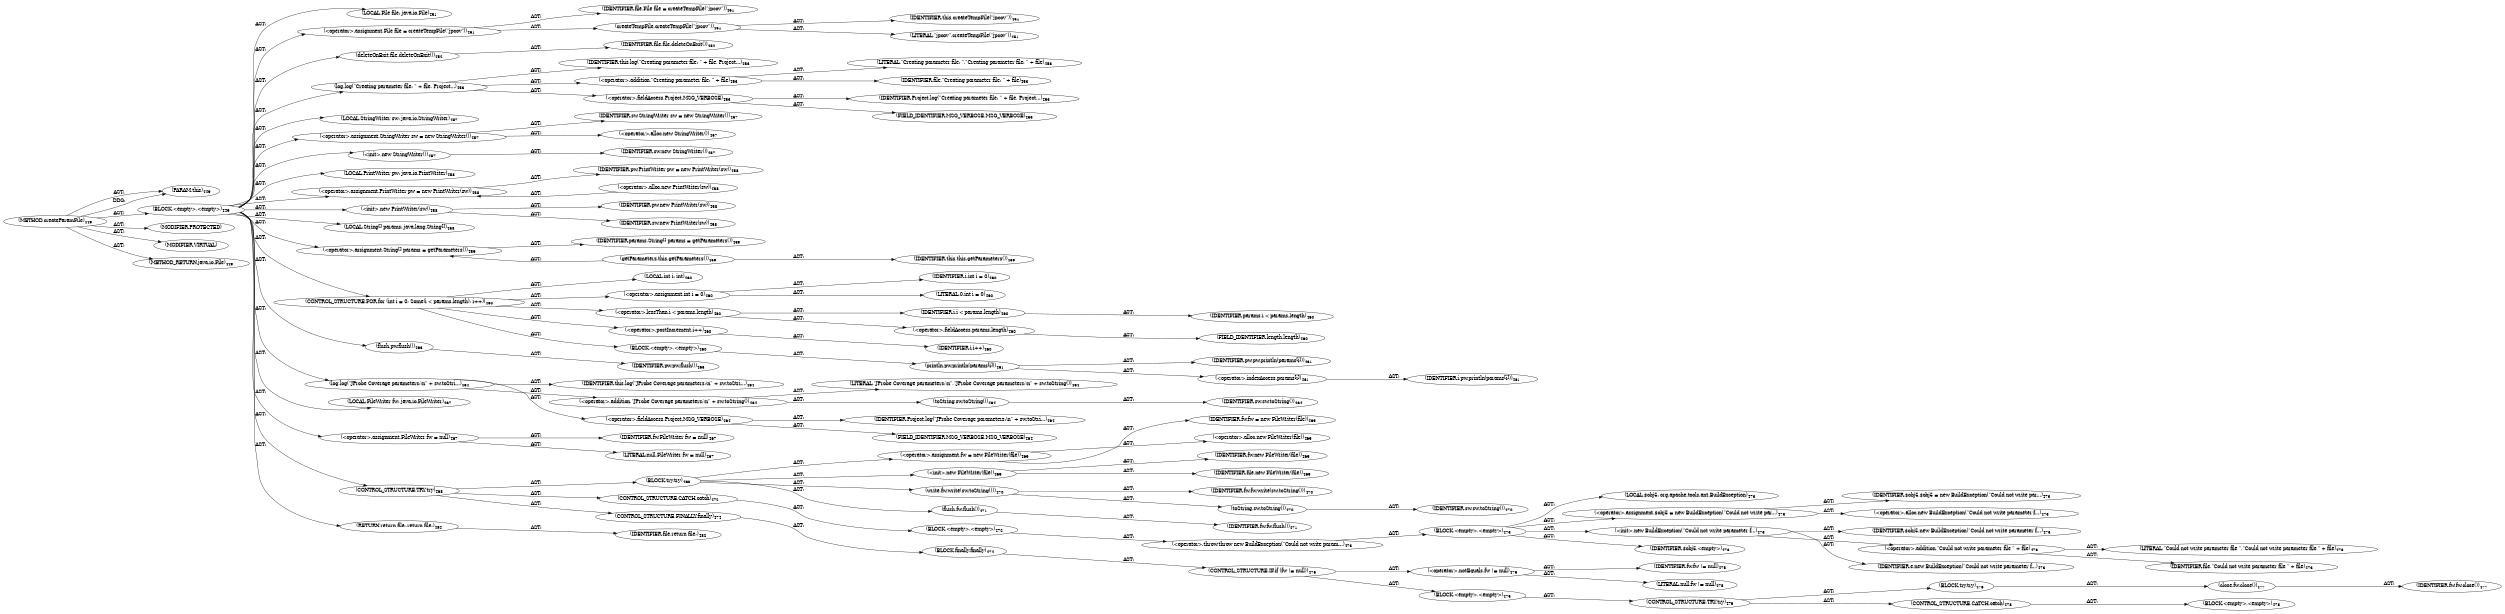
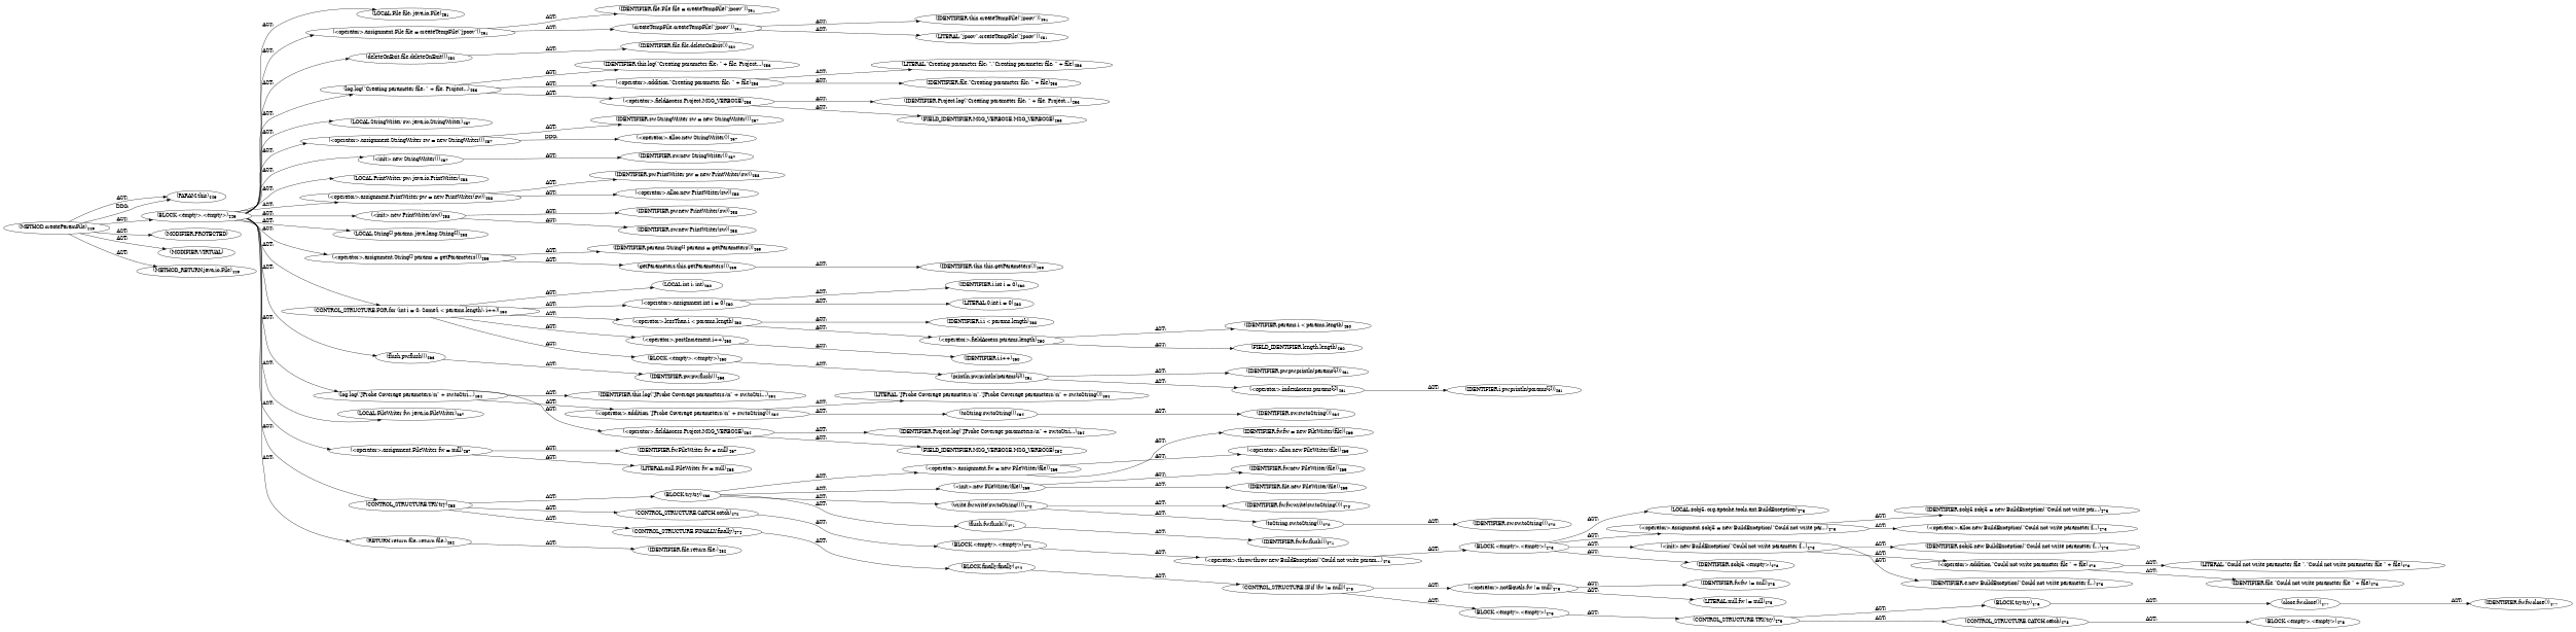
  digraph {
    rankdir=LR
    n1 [label=<(METHOD,createParamFile)<SUB>449</SUB>>]
    n2 [label=<(PARAM,this)<SUB>449</SUB>>]
    n3 [label=<(BLOCK,&lt;empty&gt;,&lt;empty&gt;)<SUB>449</SUB>>]
    n4 [label=<(MODIFIER,PROTECTED)>]
    n5 [label=<(MODIFIER,VIRTUAL)>]
    n6 [label=<(METHOD_RETURN,java.io.File)<SUB>449</SUB>>]
    n7 [label=<(LOCAL,File file: java.io.File)<SUB>451</SUB>>]
    n8 [label=<(&lt;operator&gt;.assignment,File file = createTempFile(&quot;jpcov&quot;))<SUB>451</SUB>>]
    n9 [label=<(deleteOnExit,file.deleteOnExit())<SUB>452</SUB>>]
    n10 [label=<(log,log(&quot;Creating parameter file: &quot; + file, Project...)<SUB>453</SUB>>]
    n11 [label=<(LOCAL,StringWriter sw: java.io.StringWriter)<SUB>457</SUB>>]
    n12 [label=<(&lt;operator&gt;.assignment,StringWriter sw = new StringWriter())<SUB>457</SUB>>]
    n13 [label=<(&lt;init&gt;,new StringWriter())<SUB>457</SUB>>]
    n14 [label=<(LOCAL,PrintWriter pw: java.io.PrintWriter)<SUB>458</SUB>>]
    n15 [label=<(&lt;operator&gt;.assignment,PrintWriter pw = new PrintWriter(sw))<SUB>458</SUB>>]
    n16 [label=<(&lt;init&gt;,new PrintWriter(sw))<SUB>458</SUB>>]
    n17 [label=<(LOCAL,String[] params: java.lang.String[])<SUB>458</SUB>>]
    n18 [label=<(&lt;operator&gt;.assignment,String[] params = getParameters())<SUB>459</SUB>>]
    n19 [label=<(CONTROL_STRUCTURE,FOR,for (int i = 0; Some(i &lt; params.length); i++))<SUB>460</SUB>>]
    n20 [label=<(flush,pw.flush())<SUB>463</SUB>>]
    n21 [label=<(log,log(&quot;JProbe Coverage parameters:\n&quot; + sw.toStri...)<SUB>464</SUB>>]
    n22 [label=<(LOCAL,FileWriter fw: java.io.FileWriter)<SUB>467</SUB>>]
    n23 [label=<(&lt;operator&gt;.assignment,FileWriter fw = null)<SUB>467</SUB>>]
    n24 [label=<(CONTROL_STRUCTURE,TRY,try)<SUB>468</SUB>>]
    n25 [label=<(RETURN,return file;,return file;)<SUB>482</SUB>>]
    n26 [label=<(IDENTIFIER,file,File file = createTempFile(&quot;jpcov&quot;))<SUB>451</SUB>>]
    n27 [label=<(createTempFile,createTempFile(&quot;jpcov&quot;))<SUB>451</SUB>>]
    n28 [label=<(IDENTIFIER,file,file.deleteOnExit())<SUB>452</SUB>>]
    n29 [label=<(IDENTIFIER,this,log(&quot;Creating parameter file: &quot; + file, Project...)<SUB>453</SUB>>]
    n30 [label=<(&lt;operator&gt;.addition,&quot;Creating parameter file: &quot; + file)<SUB>453</SUB>>]
    n31 [label=<(&lt;operator&gt;.fieldAccess,Project.MSG_VERBOSE)<SUB>453</SUB>>]
    n32 [label=<(IDENTIFIER,sw,StringWriter sw = new StringWriter())<SUB>457</SUB>>]
    n33 [label=<(&lt;operator&gt;.alloc,new StringWriter())<SUB>457</SUB>>]
    n34 [label=<(IDENTIFIER,sw,new StringWriter())<SUB>457</SUB>>]
    n35 [label=<(IDENTIFIER,pw,PrintWriter pw = new PrintWriter(sw))<SUB>458</SUB>>]
    n36 [label=<(&lt;operator&gt;.alloc,new PrintWriter(sw))<SUB>458</SUB>>]
    n37 [label=<(IDENTIFIER,pw,new PrintWriter(sw))<SUB>458</SUB>>]
    n38 [label=<(IDENTIFIER,sw,new PrintWriter(sw))<SUB>458</SUB>>]
    n39 [label=<(IDENTIFIER,params,String[] params = getParameters())<SUB>459</SUB>>]
    n40 [label=<(getParameters,this.getParameters())<SUB>459</SUB>>]
    n41 [label=<(LOCAL,int i: int)<SUB>460</SUB>>]
    n42 [label=<(&lt;operator&gt;.assignment,int i = 0)<SUB>460</SUB>>]
    n43 [label=<(&lt;operator&gt;.lessThan,i &lt; params.length)<SUB>460</SUB>>]
    n44 [label=<(&lt;operator&gt;.postIncrement,i++)<SUB>460</SUB>>]
    n45 [label=<(BLOCK,&lt;empty&gt;,&lt;empty&gt;)<SUB>460</SUB>>]
    n46 [label=<(IDENTIFIER,pw,pw.flush())<SUB>463</SUB>>]
    n47 [label=<(IDENTIFIER,this,log(&quot;JProbe Coverage parameters:\n&quot; + sw.toStri...)<SUB>464</SUB>>]
    n48 [label=<(&lt;operator&gt;.addition,&quot;JProbe Coverage parameters:\n&quot; + sw.toString())<SUB>464</SUB>>]
    n49 [label=<(&lt;operator&gt;.fieldAccess,Project.MSG_VERBOSE)<SUB>464</SUB>>]
    n50 [label=<(IDENTIFIER,fw,FileWriter fw = null)<SUB>467</SUB>>]
-   n51 [label=<(LITERAL,null,FileWriter fw = null)<SUB>467</SUB>>]
+   n51 [label=<(LITERAL,null,FileWriter fw = null)<SUB>468</SUB>>]
    n52 [label=<(BLOCK,try,try)<SUB>468</SUB>>]
    n53 [label=<(CONTROL_STRUCTURE,CATCH,catch)<SUB>472</SUB>>]
    n54 [label=<(CONTROL_STRUCTURE,FINALLY,finally)<SUB>474</SUB>>]
    n55 [label=<(IDENTIFIER,file,return file;)<SUB>482</SUB>>]
    n56 [label=<(IDENTIFIER,this,createTempFile(&quot;jpcov&quot;))<SUB>451</SUB>>]
    n57 [label=<(LITERAL,&quot;jpcov&quot;,createTempFile(&quot;jpcov&quot;))<SUB>451</SUB>>]
    n58 [label=<(LITERAL,&quot;Creating parameter file: &quot;,&quot;Creating parameter file: &quot; + file)<SUB>453</SUB>>]
    n59 [label=<(IDENTIFIER,file,&quot;Creating parameter file: &quot; + file)<SUB>453</SUB>>]
    n60 [label=<(IDENTIFIER,Project,log(&quot;Creating parameter file: &quot; + file, Project...)<SUB>453</SUB>>]
    n61 [label=<(FIELD_IDENTIFIER,MSG_VERBOSE,MSG_VERBOSE)<SUB>453</SUB>>]
    n62 [label=<(IDENTIFIER,this,this.getParameters())<SUB>459</SUB>>]
    n63 [label=<(IDENTIFIER,i,int i = 0)<SUB>460</SUB>>]
    n64 [label=<(LITERAL,0,int i = 0)<SUB>460</SUB>>]
    n65 [label=<(IDENTIFIER,i,i &lt; params.length)<SUB>460</SUB>>]
    n66 [label=<(&lt;operator&gt;.fieldAccess,params.length)<SUB>460</SUB>>]
    n67 [label=<(IDENTIFIER,i,i++)<SUB>460</SUB>>]
    n68 [label=<(println,pw.println(params[i]))<SUB>461</SUB>>]
    n69 [label=<(IDENTIFIER,params,i &lt; params.length)<SUB>460</SUB>>]
    n70 [label=<(FIELD_IDENTIFIER,length,length)<SUB>460</SUB>>]
    n71 [label=<(IDENTIFIER,pw,pw.println(params[i]))<SUB>461</SUB>>]
    n72 [label=<(&lt;operator&gt;.indexAccess,params[i])<SUB>461</SUB>>]
    n73 [label=<(IDENTIFIER,i,pw.println(params[i]))<SUB>461</SUB>>]
    n74 [label=<(LITERAL,&quot;JProbe Coverage parameters:\n&quot;,&quot;JProbe Coverage parameters:\n&quot; + sw.toString())<SUB>464</SUB>>]
    n75 [label=<(toString,sw.toString())<SUB>464</SUB>>]
    n76 [label=<(IDENTIFIER,Project,log(&quot;JProbe Coverage parameters:\n&quot; + sw.toStri...)<SUB>464</SUB>>]
    n77 [label=<(FIELD_IDENTIFIER,MSG_VERBOSE,MSG_VERBOSE)<SUB>464</SUB>>]
    n78 [label=<(IDENTIFIER,sw,sw.toString())<SUB>464</SUB>>]
    n79 [label=<(&lt;operator&gt;.assignment,fw = new FileWriter(file))<SUB>469</SUB>>]
    n80 [label=<(&lt;init&gt;,new FileWriter(file))<SUB>469</SUB>>]
    n81 [label=<(write,fw.write(sw.toString()))<SUB>470</SUB>>]
    n82 [label=<(flush,fw.flush())<SUB>471</SUB>>]
    n83 [label=<(BLOCK,&lt;empty&gt;,&lt;empty&gt;)<SUB>472</SUB>>]
    n84 [label=<(BLOCK,finally,finally)<SUB>474</SUB>>]
    n85 [label=<(IDENTIFIER,fw,fw = new FileWriter(file))<SUB>469</SUB>>]
    n86 [label=<(&lt;operator&gt;.alloc,new FileWriter(file))<SUB>469</SUB>>]
    n87 [label=<(IDENTIFIER,fw,new FileWriter(file))<SUB>469</SUB>>]
    n88 [label=<(IDENTIFIER,file,new FileWriter(file))<SUB>469</SUB>>]
    n89 [label=<(IDENTIFIER,fw,fw.write(sw.toString()))<SUB>470</SUB>>]
    n90 [label=<(toString,sw.toString())<SUB>470</SUB>>]
    n91 [label=<(IDENTIFIER,fw,fw.flush())<SUB>471</SUB>>]
    n92 [label=<(IDENTIFIER,sw,sw.toString())<SUB>470</SUB>>]
    n93 [label=<(&lt;operator&gt;.throw,throw new BuildException(&quot;Could not write param...)<SUB>473</SUB>>]
    n94 [label=<(BLOCK,&lt;empty&gt;,&lt;empty&gt;)<SUB>473</SUB>>]
    n95 [label=<(LOCAL,$obj5: org.apache.tools.ant.BuildException)<SUB>473</SUB>>]
    n96 [label=<(&lt;operator&gt;.assignment,$obj5 = new BuildException(&quot;Could not write par...)<SUB>473</SUB>>]
    n97 [label=<(&lt;init&gt;,new BuildException(&quot;Could not write parameter f...)<SUB>473</SUB>>]
    n98 [label=<(IDENTIFIER,$obj5,&lt;empty&gt;)<SUB>473</SUB>>]
    n99 [label=<(IDENTIFIER,$obj5,$obj5 = new BuildException(&quot;Could not write par...)<SUB>473</SUB>>]
    n100 [label=<(&lt;operator&gt;.alloc,new BuildException(&quot;Could not write parameter f...)<SUB>473</SUB>>]
    n101 [label=<(IDENTIFIER,$obj5,new BuildException(&quot;Could not write parameter f...)<SUB>473</SUB>>]
    n102 [label=<(&lt;operator&gt;.addition,&quot;Could not write parameter file &quot; + file)<SUB>473</SUB>>]
    n103 [label=<(IDENTIFIER,e,new BuildException(&quot;Could not write parameter f...)<SUB>473</SUB>>]
    n104 [label=<(LITERAL,&quot;Could not write parameter file &quot;,&quot;Could not write parameter file &quot; + file)<SUB>473</SUB>>]
    n105 [label=<(IDENTIFIER,file,&quot;Could not write parameter file &quot; + file)<SUB>473</SUB>>]
    n106 [label=<(CONTROL_STRUCTURE,IF,if (fw != null))<SUB>475</SUB>>]
    n107 [label=<(&lt;operator&gt;.notEquals,fw != null)<SUB>475</SUB>>]
    n108 [label=<(BLOCK,&lt;empty&gt;,&lt;empty&gt;)<SUB>475</SUB>>]
    n109 [label=<(IDENTIFIER,fw,fw != null)<SUB>475</SUB>>]
    n110 [label=<(LITERAL,null,fw != null)<SUB>475</SUB>>]
    n111 [label=<(CONTROL_STRUCTURE,TRY,try)<SUB>476</SUB>>]
    n112 [label=<(BLOCK,try,try)<SUB>476</SUB>>]
    n113 [label=<(CONTROL_STRUCTURE,CATCH,catch)<SUB>478</SUB>>]
    n114 [label=<(close,fw.close())<SUB>477</SUB>>]
    n115 [label=<(BLOCK,&lt;empty&gt;,&lt;empty&gt;)<SUB>478</SUB>>]
    n116 [label=<(IDENTIFIER,fw,fw.close())<SUB>477</SUB>>]
    n1 -> n2 [label="AST: "]
    n1 -> n2 [label="DDG: "]
    n1 -> n3 [label="AST: "]
    n1 -> n4 [label="AST: "]
    n1 -> n5 [label="AST: "]
    n1 -> n6 [label="AST: "]
    n3 -> n7 [label="AST: "]
    n3 -> n8 [label="AST: "]
    n3 -> n9 [label="AST: "]
    n3 -> n10 [label="AST: "]
    n3 -> n11 [label="AST: "]
    n3 -> n12 [label="AST: "]
    n3 -> n13 [label="AST: "]
    n3 -> n14 [label="AST: "]
    n3 -> n15 [label="AST: "]
    n3 -> n16 [label="AST: "]
    n3 -> n17 [label="AST: "]
    n3 -> n18 [label="AST: "]
    n3 -> n19 [label="AST: "]
    n3 -> n20 [label="AST: "]
    n3 -> n21 [label="AST: "]
    n3 -> n22 [label="AST: "]
    n3 -> n23 [label="AST: "]
    n3 -> n24 [label="AST: "]
    n3 -> n25 [label="AST: "]
    n8 -> n26 [label="AST: "]
    n8 -> n27 [label="AST: "]
    n9 -> n28 [label="AST: "]
    n10 -> n29 [label="AST: "]
    n10 -> n30 [label="AST: "]
    n10 -> n31 [label="AST: "]
    n12 -> n32 [label="AST: "]
-   n12 -> n33 [label="AST: "]
+   n12 -> n33 [label="DDG: "]
    n13 -> n34 [label="AST: "]
    n15 -> n35 [label="AST: "]
-   n36 -> n15 [label="AST: "]
+   n15 -> n36 [label="AST: "]
    n16 -> n37 [label="AST: "]
    n16 -> n38 [label="AST: "]
    n18 -> n39 [label="AST: "]
-   n40 -> n18 [label="AST: "]
+   n18 -> n40 [label="AST: "]
    n19 -> n41 [label="AST: "]
    n19 -> n42 [label="AST: "]
    n19 -> n43 [label="AST: "]
    n19 -> n44 [label="AST: "]
    n19 -> n45 [label="AST: "]
    n20 -> n46 [label="AST: "]
    n21 -> n47 [label="AST: "]
    n21 -> n48 [label="AST: "]
    n21 -> n49 [label="AST: "]
    n23 -> n50 [label="AST: "]
    n23 -> n51 [label="AST: "]
    n24 -> n52 [label="AST: "]
    n24 -> n53 [label="AST: "]
    n24 -> n54 [label="AST: "]
    n25 -> n55 [label="AST: "]
    n27 -> n56 [label="AST: "]
    n27 -> n57 [label="AST: "]
    n30 -> n58 [label="AST: "]
    n30 -> n59 [label="AST: "]
    n31 -> n60 [label="AST: "]
    n31 -> n61 [label="AST: "]
    n40 -> n62 [label="AST: "]
    n42 -> n63 [label="AST: "]
    n42 -> n64 [label="AST: "]
    n43 -> n65 [label="AST: "]
    n43 -> n66 [label="AST: "]
    n44 -> n67 [label="AST: "]
    n45 -> n68 [label="AST: "]
    n48 -> n74 [label="AST: "]
    n48 -> n75 [label="AST: "]
    n49 -> n76 [label="AST: "]
    n49 -> n77 [label="AST: "]
    n52 -> n79 [label="AST: "]
    n52 -> n80 [label="AST: "]
    n52 -> n81 [label="AST: "]
    n52 -> n82 [label="AST: "]
    n53 -> n83 [label="AST: "]
    n54 -> n84 [label="AST: "]
-   n65 -> n69 [label="AST: "]
+   n66 -> n69 [label="AST: "]
    n66 -> n70 [label="AST: "]
    n68 -> n71 [label="AST: "]
    n68 -> n72 [label="AST: "]
    n72 -> n73 [label="AST: "]
    n75 -> n78 [label="AST: "]
    n79 -> n85 [label="AST: "]
    n79 -> n86 [label="AST: "]
    n80 -> n87 [label="AST: "]
    n80 -> n88 [label="AST: "]
    n81 -> n89 [label="AST: "]
    n81 -> n90 [label="AST: "]
    n82 -> n91 [label="AST: "]
    n83 -> n93 [label="AST: "]
    n84 -> n106 [label="AST: "]
    n90 -> n92 [label="AST: "]
    n93 -> n94 [label="AST: "]
    n94 -> n95 [label="AST: "]
    n94 -> n96 [label="AST: "]
    n94 -> n97 [label="AST: "]
    n94 -> n98 [label="AST: "]
    n96 -> n99 [label="AST: "]
    n96 -> n100 [label="AST: "]
    n97 -> n101 [label="AST: "]
    n97 -> n102 [label="AST: "]
    n97 -> n103 [label="AST: "]
    n102 -> n104 [label="AST: "]
    n102 -> n105 [label="AST: "]
    n106 -> n107 [label="AST: "]
    n106 -> n108 [label="AST: "]
    n107 -> n109 [label="AST: "]
    n107 -> n110 [label="AST: "]
    n108 -> n111 [label="AST: "]
    n111 -> n112 [label="AST: "]
    n111 -> n113 [label="AST: "]
    n112 -> n114 [label="AST: "]
    n113 -> n115 [label="AST: "]
    n114 -> n116 [label="AST: "]
  }
